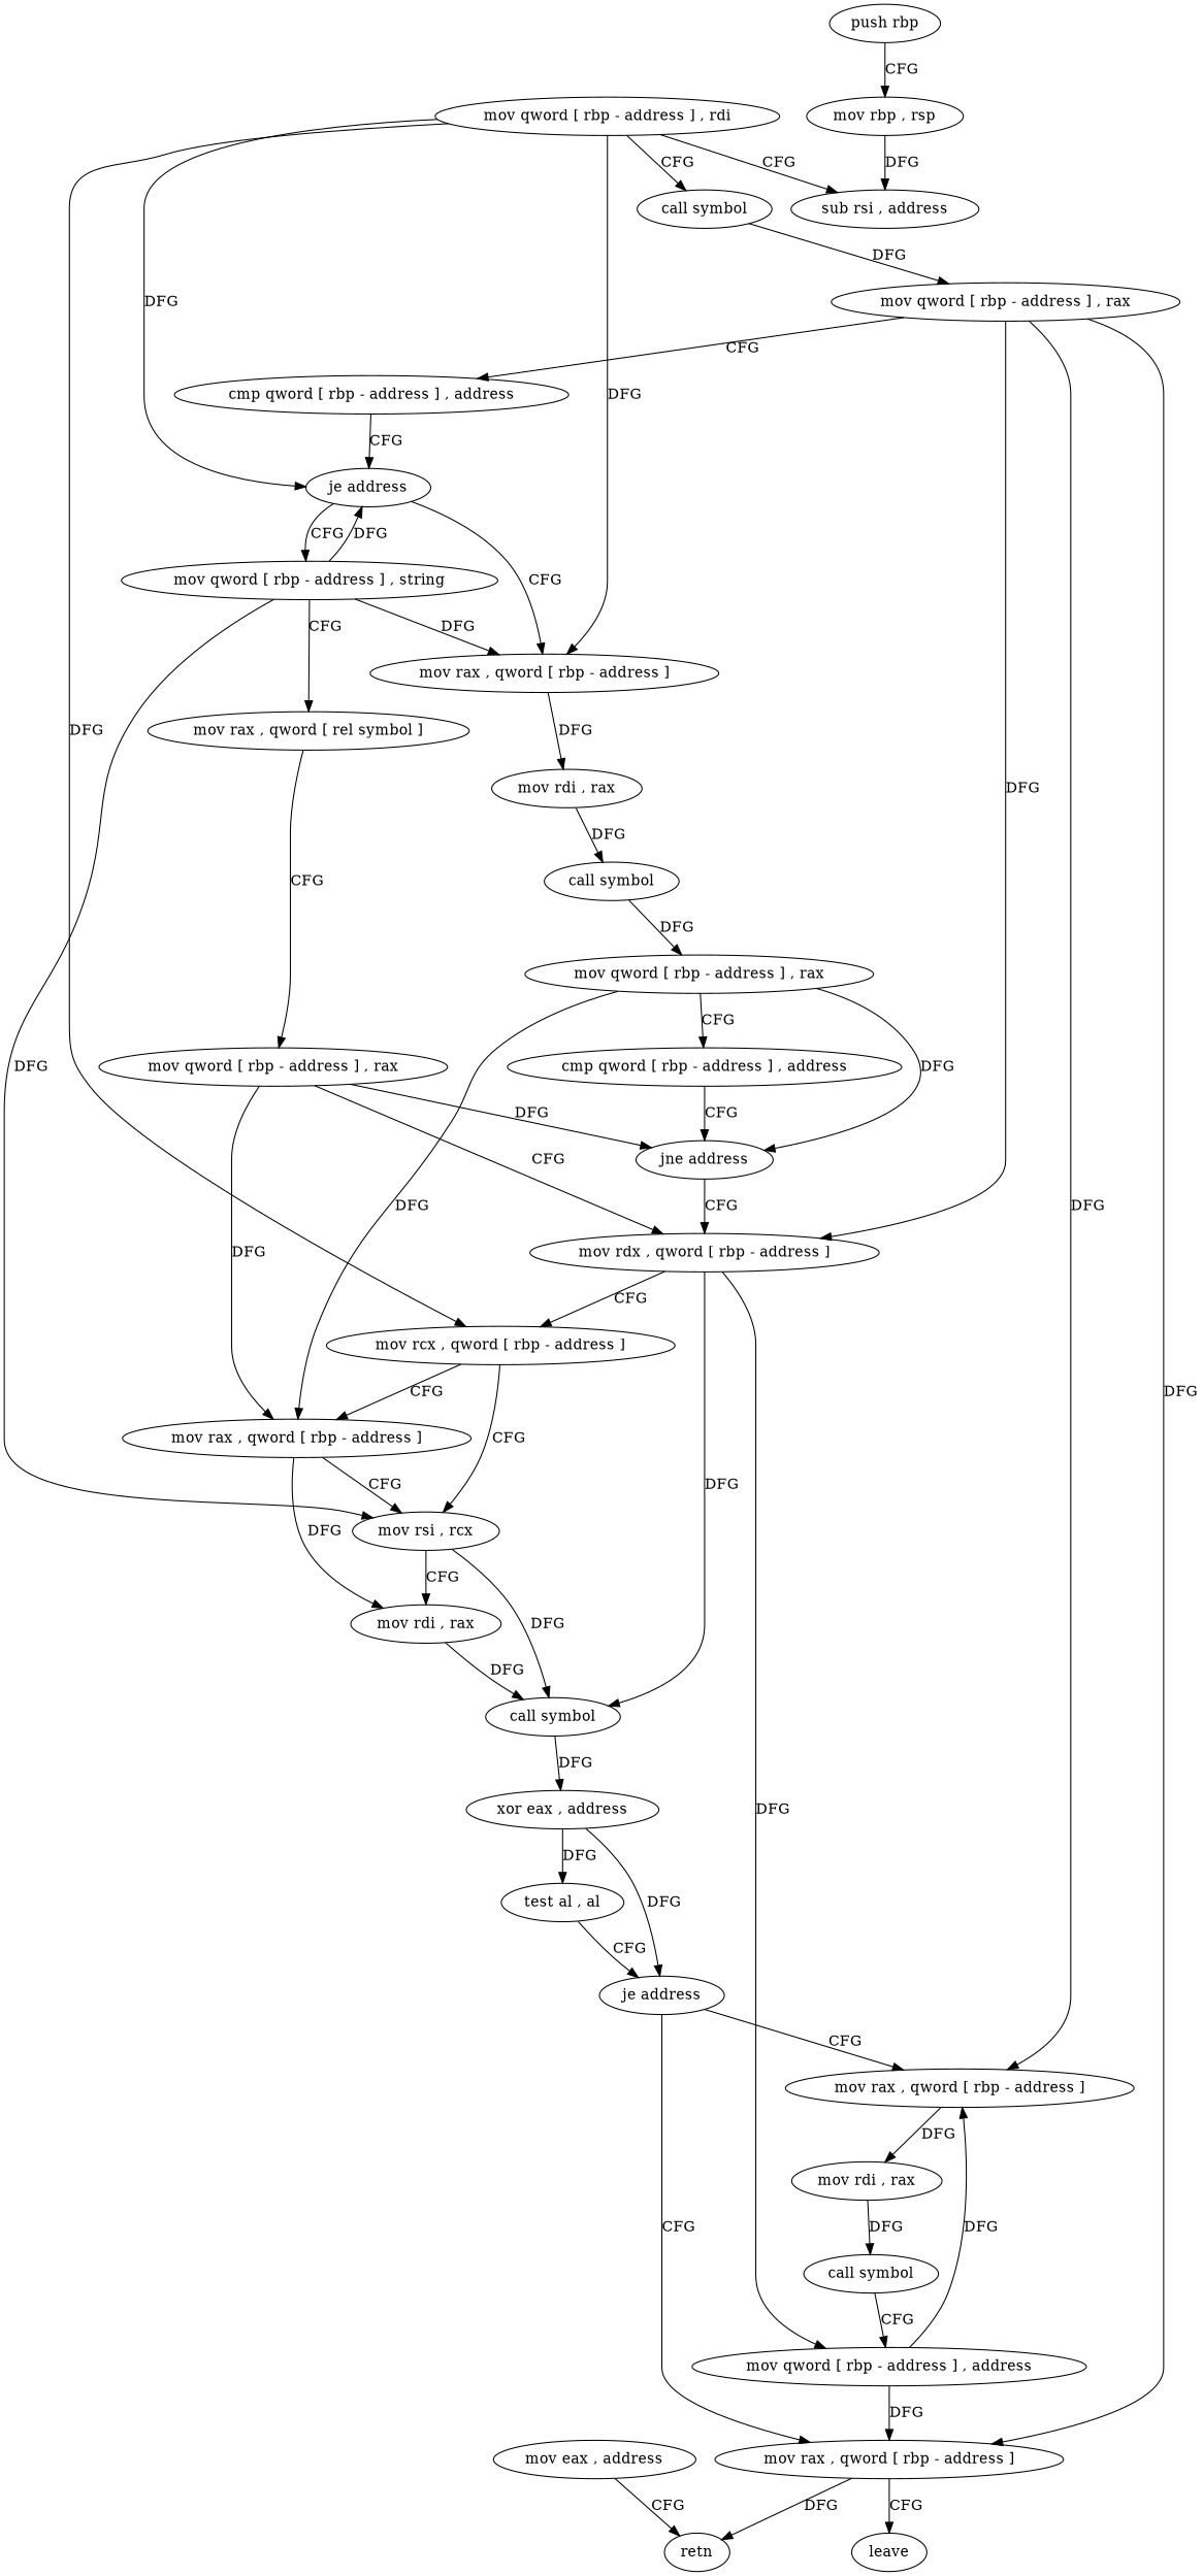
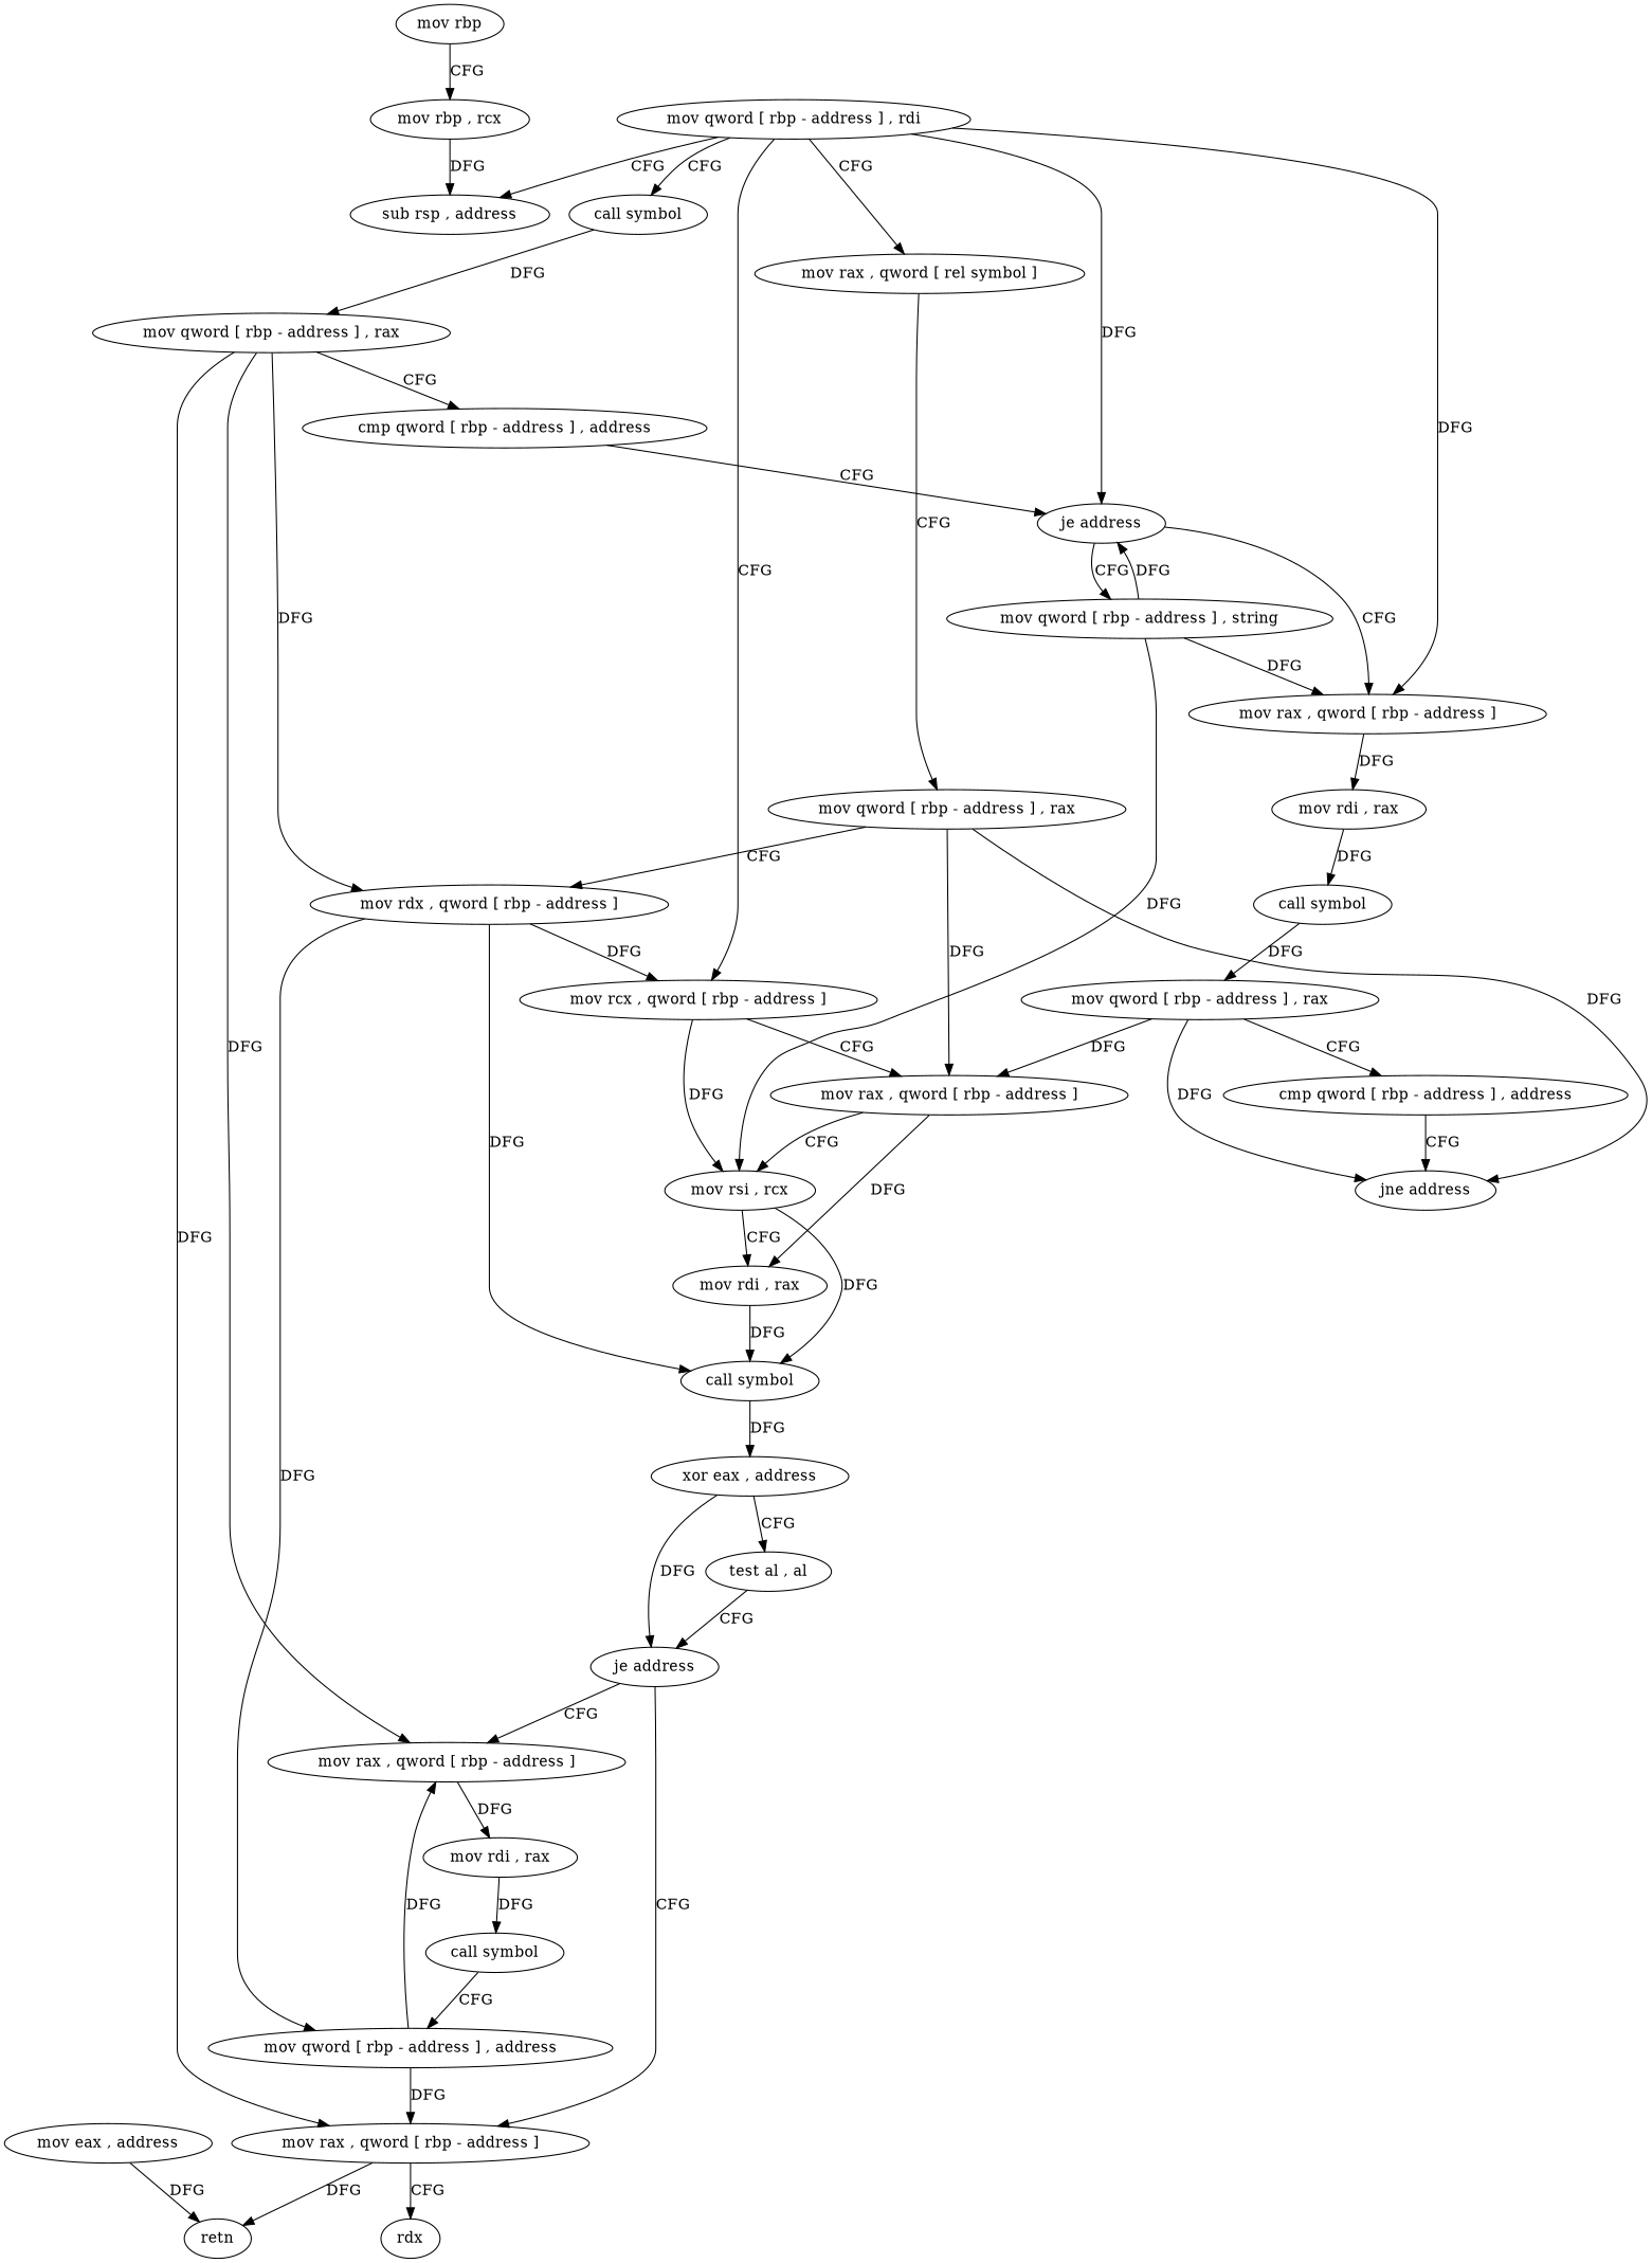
  digraph {
-   n1 [label="push rbp"]
-   n2 [label="mov rbp , rsp"]
-   n3 [label="sub rsi , address"]
+   n1 [label="mov rbp"]
+   n2 [label="mov rbp , rcx"]
+   n3 [label="sub rsp , address"]
    n4 [label="mov qword [ rbp - address ] , rdi"]
    n5 [label="call symbol"]
    n6 [label="je address"]
    n7 [label="mov rax , qword [ rbp - address ]"]
    n8 [label="mov rcx , qword [ rbp - address ]"]
    n9 [label="mov qword [ rbp - address ] , rax"]
    n10 [label="mov qword [ rbp - address ] , string"]
    n11 [label="mov rdi , rax"]
    n12 [label="mov rax , qword [ rbp - address ]"]
    n13 [label="mov rsi , rcx"]
    n14 [label="cmp qword [ rbp - address ] , address"]
    n15 [label="mov rdx , qword [ rbp - address ]"]
    n16 [label="mov rax , qword [ rbp - address ]"]
    n17 [label="mov rax , qword [ rbp - address ]"]
    n18 [label="call symbol"]
    n19 [label="mov qword [ rbp - address ] , address"]
    n20 [label=retn]
-   n21 [label=leave]
+   n21 [label=rdx]
    n22 [label="mov rdi , rax"]
    n23 [label="mov rax , qword [ rel symbol ]"]
    n24 [label="mov qword [ rbp - address ] , rax"]
    n25 [label="call symbol"]
    n26 [label="jne address"]
    n27 [label="mov rdi , rax"]
    n28 [label="xor eax , address"]
    n29 [label="mov qword [ rbp - address ] , rax"]
    n30 [label="cmp qword [ rbp - address ] , address"]
    n31 [label="mov eax , address"]
    n32 [label="call symbol"]
    n33 [label="test al , al"]
    n34 [label="je address"]
    n1 -> n2 [label=CFG]
    n2 -> n3 [label=DFG]
    n4 -> n3 [label=CFG]
    n4 -> n5 [label=CFG]
    n4 -> n6 [label=DFG]
    n4 -> n7 [label=DFG]
-   n4 -> n8 [label=DFG]
+   n4 -> n8 [label=CFG]
    n5 -> n9 [label=DFG]
    n6 -> n7 [label=CFG]
    n6 -> n10 [label=CFG]
    n7 -> n11 [label=DFG]
    n8 -> n12 [label=CFG]
-   n8 -> n13 [label=CFG]
+   n8 -> n13 [label=DFG]
    n9 -> n14 [label=CFG]
    n9 -> n15 [label=DFG]
    n9 -> n16 [label=DFG]
    n9 -> n17 [label=DFG]
    n10 -> n6 [label=DFG]
    n10 -> n7 [label=DFG]
    n10 -> n13 [label=DFG]
-   n10 -> n23 [label=CFG]
+   n4 -> n23 [label=CFG]
    n11 -> n25 [label=DFG]
    n12 -> n13 [label=CFG]
    n12 -> n27 [label=DFG]
    n13 -> n18 [label=DFG]
    n13 -> n27 [label=CFG]
    n14 -> n6 [label=CFG]
-   n15 -> n8 [label=CFG]
+   n15 -> n8 [label=DFG]
    n15 -> n18 [label=DFG]
    n15 -> n19 [label=DFG]
    n16 -> n20 [label=DFG]
    n16 -> n21 [label=CFG]
    n17 -> n22 [label=DFG]
    n18 -> n28 [label=DFG]
    n19 -> n16 [label=DFG]
    n19 -> n17 [label=DFG]
    n22 -> n32 [label=DFG]
    n23 -> n24 [label=CFG]
    n24 -> n12 [label=DFG]
    n24 -> n15 [label=CFG]
    n24 -> n26 [label=DFG]
    n25 -> n29 [label=DFG]
-   n26 -> n15 [label=CFG]
    n27 -> n18 [label=DFG]
-   n28 -> n33 [label=DFG]
+   n28 -> n33 [label=CFG]
    n28 -> n34 [label=DFG]
    n29 -> n12 [label=DFG]
    n29 -> n26 [label=DFG]
    n29 -> n30 [label=CFG]
    n30 -> n26 [label=CFG]
-   n31 -> n20 [label=CFG]
+   n31 -> n20 [label=DFG]
    n32 -> n19 [label=CFG]
    n33 -> n34 [label=CFG]
    n34 -> n16 [label=CFG]
    n34 -> n17 [label=CFG]
  }
